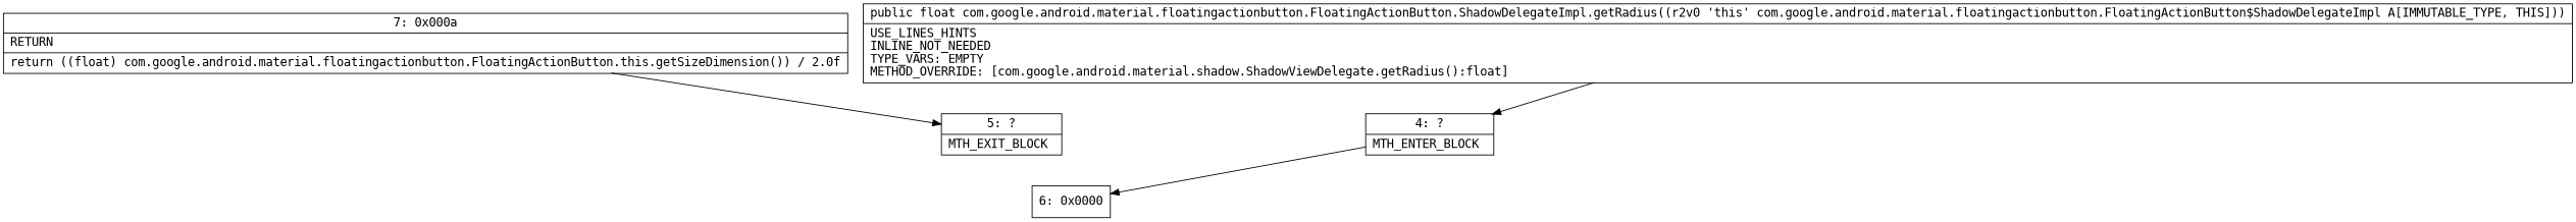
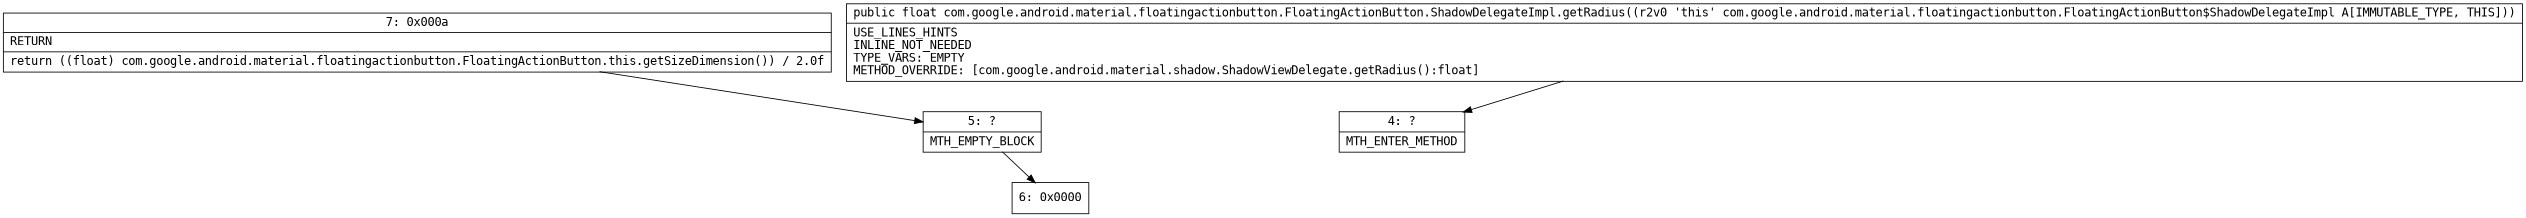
  digraph {
    fontname="DejaVu Sans Mono"
    node [fontname="DejaVu Sans Mono" shape=record]
    edge [fontname="DejaVu Sans Mono"]
-   n1 [label="{4\:\ ?|MTH_ENTER_BLOCK\l}"]
+   n1 [label="{4\:\ ?|MTH_ENTER_METHOD\l}"]
    n2 [label="{6\:\ 0x0000}"]
    n3 [label="{7\:\ 0x000a|RETURN\l|return ((float) com.google.android.material.floatingactionbutton.FloatingActionButton.this.getSizeDimension()) \/ 2.0f\l}"]
-   n4 [label="{5\:\ ?|MTH_EXIT_BLOCK\l}"]
+   n4 [label="{5\:\ ?|MTH_EMPTY_BLOCK\l}"]
    n5 [label="{public float com.google.android.material.floatingactionbutton.FloatingActionButton.ShadowDelegateImpl.getRadius((r2v0 'this' com.google.android.material.floatingactionbutton.FloatingActionButton$ShadowDelegateImpl A[IMMUTABLE_TYPE, THIS]))  | USE_LINES_HINTS\lINLINE_NOT_NEEDED\lTYPE_VARS: EMPTY\lMETHOD_OVERRIDE: [com.google.android.material.shadow.ShadowViewDelegate.getRadius():float]\l}"]
-   n1 -> n2
+   n4 -> n2
    n3 -> n4
    n5 -> n1
  }
